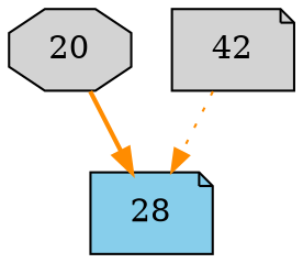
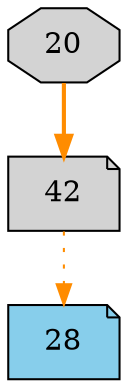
  strict digraph {
    node [fillcolor=lightgrey shape=note style=filled]
    edge [color=darkorange]
    20 [shape=octagon]
    28 [fillcolor=skyblue]
    n3 [label=42]
-   20 -> 28 [style=bold]
+   20 -> n3 [style=bold]
    n3 -> 28 [style=dotted]
  }
